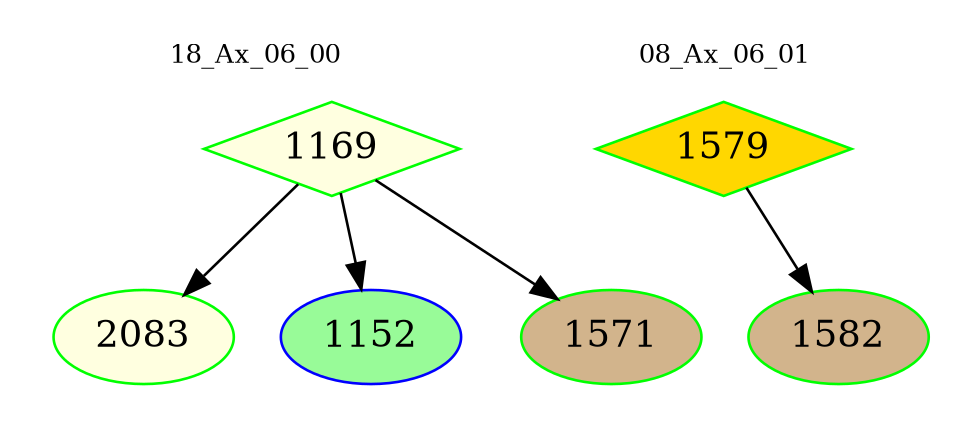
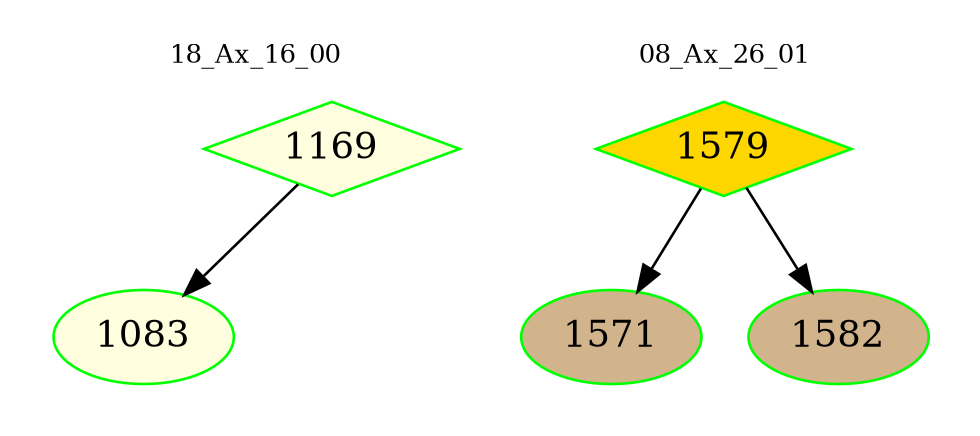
  digraph {
    node [color=green fillcolor=lightyellow shape=ellipse style=filled]
    edge [color=black]
    n1 [label=1169 shape=diamond]
-   n2 [label=2083]
-   n3 [color=blue fillcolor=palegreen label=1152]
+   n2 [label=1083]
    n4 [fillcolor=gold label=1579 shape=diamond]
    n5 [fillcolor=tan label=1571]
    n6 [fillcolor=tan label=1582]
    subgraph cluster_1 {
      color=white
      fontsize=10
-     label="18_Ax_06_00"
+     label="18_Ax_16_00"
      n1
      n2
-     n3
    }
    subgraph cluster_2 {
      color=white
      fontsize=10
-     label="08_Ax_06_01"
+     label="08_Ax_26_01"
      n4
      n5
      n6
    }
    n1 -> n2
-   n1 -> n3
-   n1 -> n5
+   n4 -> n5
    n4 -> n6
  }
